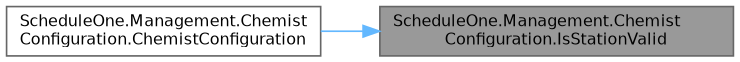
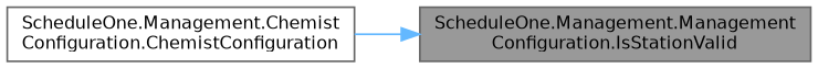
  digraph {
    rankdir=RL
    node [fontname=Helvetica fontsize=10 shape=box style=filled]
-   n1 [color=gray40 fillcolor=grey60 fontcolor=black height=0.2 label="ScheduleOne.Management.Chemist\lConfiguration.IsStationValid" width=0.4]
+   n1 [color=gray40 fillcolor=grey60 fontcolor=black height=0.2 label="ScheduleOne.Management.Management\lConfiguration.IsStationValid" width=0.4]
    n2 [color=grey40 fillcolor=white height=0.2 label="ScheduleOne.Management.Chemist\lConfiguration.ChemistConfiguration" width=0.4]
    n1 -> n2 [color=steelblue1 dir=back fontname=Helvetica fontsize=10 labelfontname=Helvetica labelfontsize=10 style=solid]
  }
